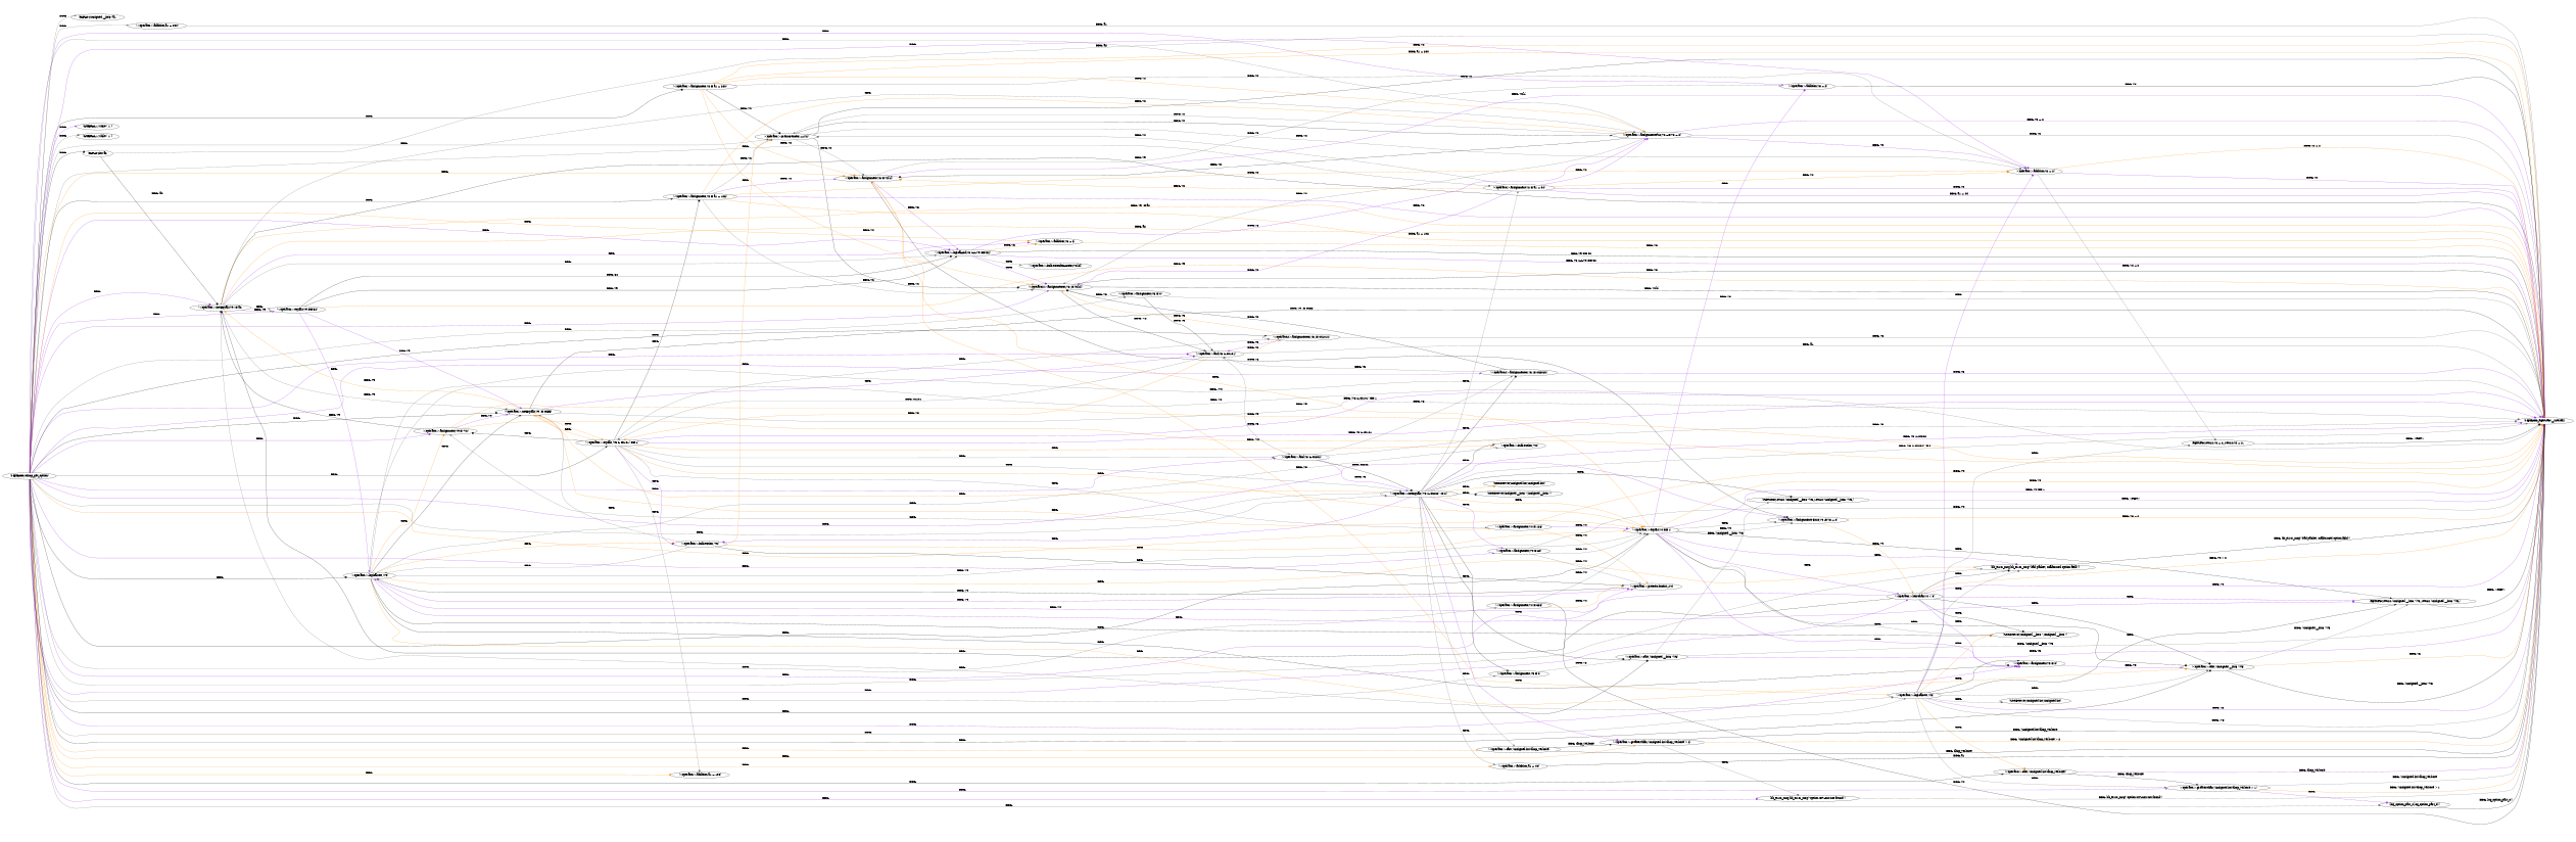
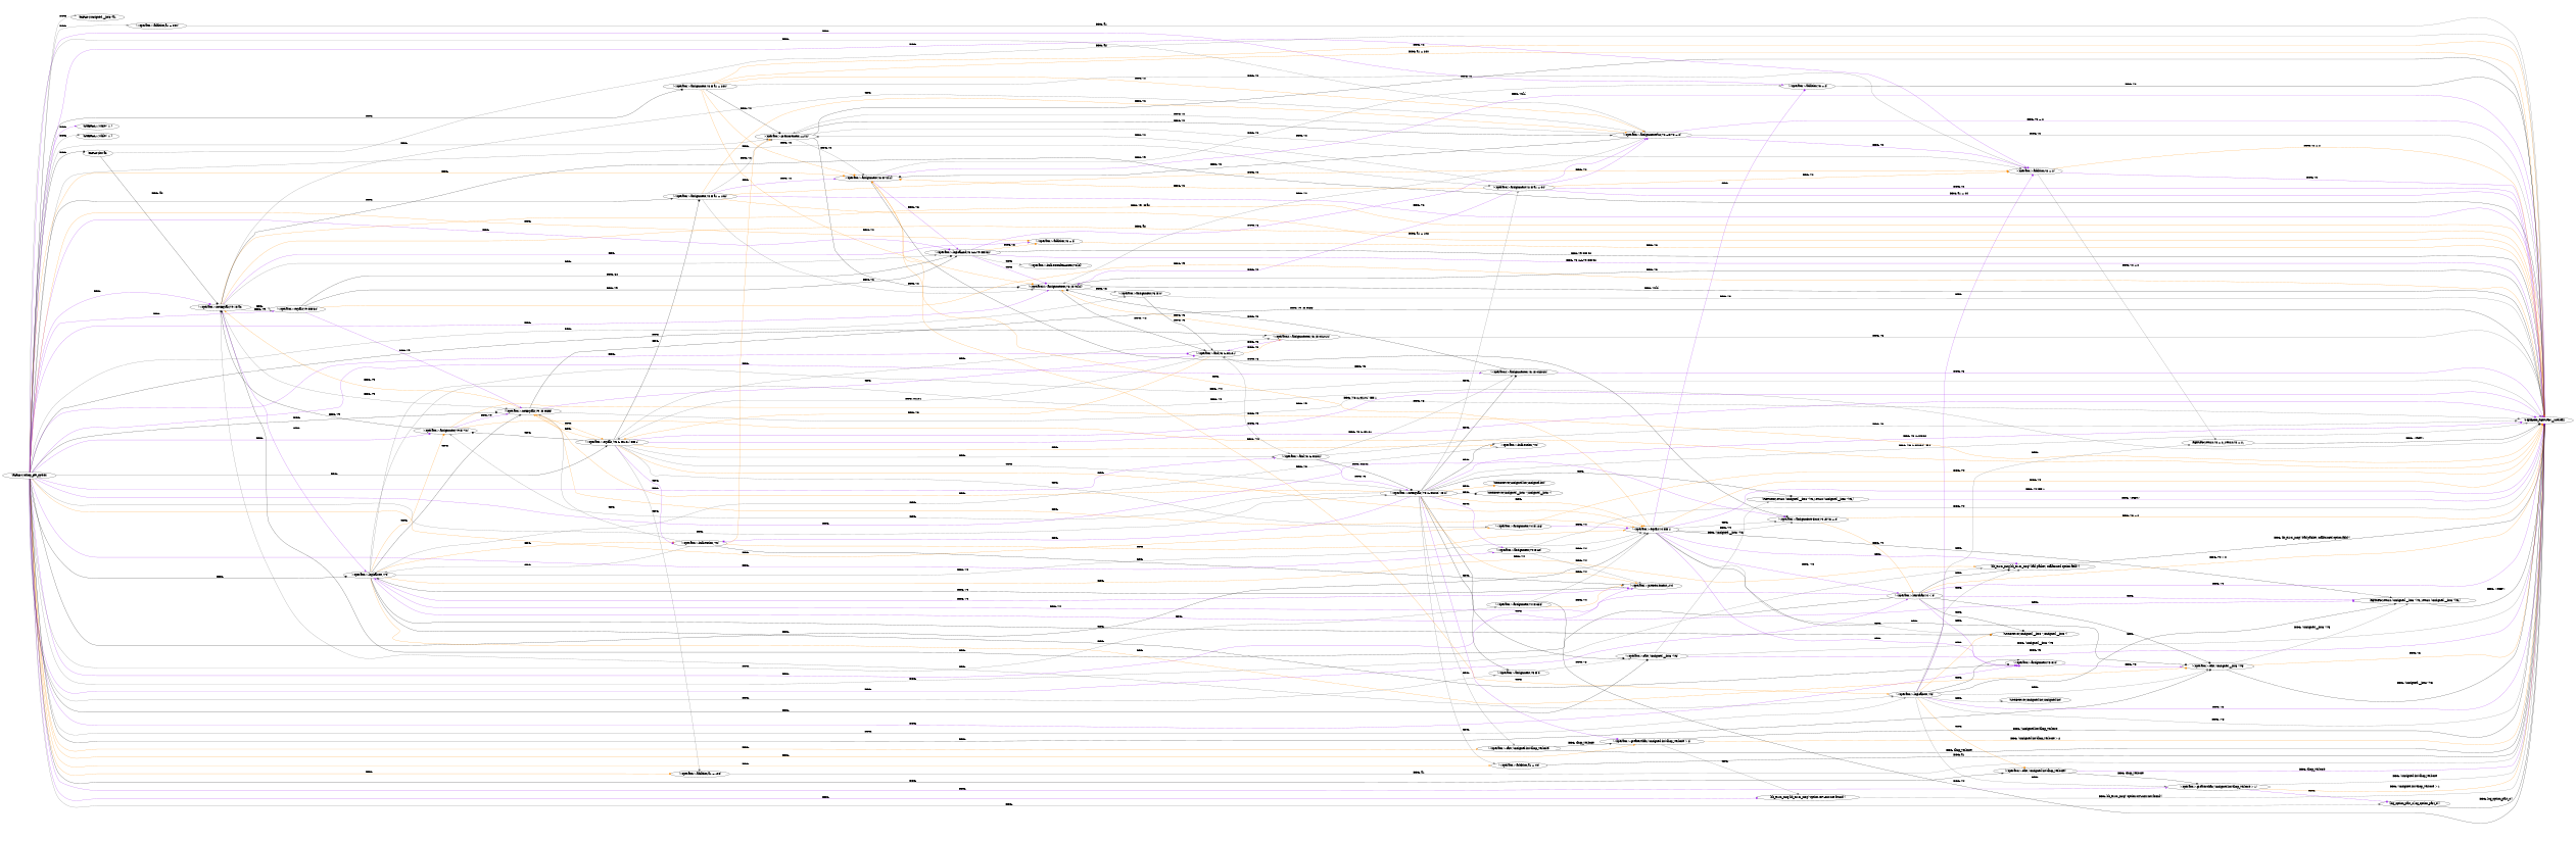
  digraph {
    rankdir=LR
    edge [arrowhead=box color=gray40]
-   n1 [label="(METHOD,udhcp_get_option)"]
+   n1 [label="(PARAM,udhcp_get_option)"]
    n2 [label="(PARAM,unsigned __int8 *a1)"]
    n3 [label="(PARAM,int a2)"]
    n4 [label="(<operator>.assignment,v2 = a1 + 240)"]
    n5 [label="(<operator>.addition,a1 + 240)"]
    n6 [label="(<operator>.assignment,v3 = 0)"]
    n7 [label="(<operator>.assignment,v4 = 388)"]
    n8 [label="(LITERAL,1,while ( 1 ))"]
    n9 [label="(LITERAL,1,while ( 1 ))"]
    n10 [label="(<operator>.assignment,v9 = *v2)"]
    n11 [label="(<operator>.preDecrement,--v4)"]
    n12 [label="(<operator>.preIncrement,++v2)"]
    n13 [label="(<operator>.logicalNot,!v4)"]
    n14 [label="(<operator>.notEquals,v9 != 0xFF)"]
    n15 [label="(<operator>.equals,(v3 & 0x101) == 1)"]
    n16 [label="(<operator>.and,v3 & 0x101)"]
    n17 [label="(<operators>.assignmentOr,v3 |= 0x101u)"]
    n18 [label="(<operator>.assignment,v2 = a1 + 108)"]
    n19 [label="(<operator>.addition,a1 + 108)"]
    n20 [label="(<operator>.assignment,v4 = 128)"]
    n21 [label="(<operator>.notEquals,(v3 & 0x202) != 2)"]
    n22 [label="(<operator>.and,v3 & 0x202)"]
    n23 [label="(<operator>.assignment,v5 = 0)"]
    n24 [label="(<operator>.greaterThan,(unsigned int)dhcp_verbose > 2)"]
    n25 [label="(<operator>.cast,(unsigned int)dhcp_verbose)"]
    n26 [label="(bb_error_msg,bb_error_msg(\"option 0x%02x not found\"))"]
    n27 [label="(<operator>.cast,(unsigned __int8 *)v5)"]
    n28 [label="(<operators>.assignmentOr,v3 |= 0x202u)"]
    n29 [label="(<operator>.assignment,v2 = a1 + 44)"]
    n30 [label="(<operator>.addition,a1 + 44)"]
    n31 [label="(<operator>.assignment,v4 = 64)"]
    n32 [label="(<operator>.equals,v4 == 1)"]
    n33 [label="(<operator>.assignment,v8 = v2[1])"]
    n34 [label="(<operator>.assignmentMinus,v4 -= v8 + 2)"]
    n35 [label="(<operator>.addition,v8 + 2)"]
    n36 [label="(<operator>.lessThan,v4 < 0)"]
    n37 [label="(<operator>.notEquals,v9 != a2)"]
    n38 [label="(<operator>.logicalAnd,v8 && v9 == 52)"]
    n39 [label="(<operator>.equals,v9 == 52)"]
    n40 [label="(<operators>.assignmentOr,v3 |= v2[2])"]
    n41 [label="(<operator>.assignmentPlus,v2 += v8 + 2)"]
    n42 [label="(<operator>.addition,v8 + 2)"]
    n43 [label="(<operator>.logicalNot,!v8)"]
    n44 [label="(<operator>.assignment,v5 = 0)"]
    n45 [label="(bb_error_msg,bb_error_msg(\"bad packet, malformed option field\"))"]
    n46 [label="(<operator>.cast,(unsigned __int8 *)v5)"]
    n47 [label="(<operator>.greaterThan,(unsigned int)dhcp_verbose > 1)"]
    n48 [label="(<operator>.cast,(unsigned int)dhcp_verbose)"]
    n49 [label="(log_option_part_0,log_option_part_0())"]
    n50 [label="(<operator>.addition,v2 + 2)"]
    n51 [label="(METHOD_RETURN,__usercall)"]
    n52 [label="(RETURN,return (unsigned __int8 *)v5;,return (unsigned __int8 *)v5;)"]
    n53 [label="(<operator>.indirection,*v2)"]
    n54 [label="(<operator>.indirection,*v2)"]
    n55 [label="(UNKNOWN,unsigned __int8 *,unsigned __int8 *)"]
    n56 [label="(RETURN,return (unsigned __int8 *)v5;,return (unsigned __int8 *)v5;)"]
    n57 [label="(UNKNOWN,unsigned int,unsigned int)"]
    n58 [label="(UNKNOWN,unsigned __int8 *,unsigned __int8 *)"]
    n59 [label="(<operator>.indirectIndexAccess,v2[2])"]
    n60 [label="(RETURN,return v2 + 2;,return v2 + 2;)"]
    n61 [label="(UNKNOWN,unsigned int,unsigned int)"]
    n1 -> n2 [arrowhead=normal label="DDG: "]
    n1 -> n3 [color=black label="DDG: "]
    n1 -> n4 [color=black label="DDG: "]
    n1 -> n5 [arrowhead=normal label="DDG: "]
    n1 -> n6 [label="DDG: "]
    n1 -> n7 [arrowhead=normal label="DDG: "]
    n1 -> n8 [arrowhead=normal color=purple label="DDG: "]
    n1 -> n9 [label="DDG: "]
    n1 -> n10 [color=purple label="DDG: "]
    n1 -> n11 [arrowhead=normal color=purple label="DDG: "]
    n1 -> n12 [label="DDG: "]
    n1 -> n13 [color=black label="DDG: "]
    n1 -> n14 [color=black label="DDG: "]
    n1 -> n15 [arrowhead=normal color=black label="DDG: "]
    n1 -> n16 [color=purple label="DDG: "]
    n1 -> n17 [arrowhead=normal color=black label="DDG: "]
    n1 -> n18 [arrowhead=normal color=black label="DDG: "]
    n1 -> n19 [color=darkorange label="DDG: "]
    n1 -> n20 [arrowhead=normal color=darkorange label="DDG: "]
    n1 -> n21 [label="DDG: "]
    n1 -> n22 [arrowhead=normal color=purple label="DDG: "]
    n1 -> n23 [arrowhead=normal label="DDG: "]
    n1 -> n24 [arrowhead=normal color=darkorange label="DDG: "]
    n1 -> n25 [arrowhead=normal color=darkorange label="DDG: "]
    n1 -> n26 [color=purple label="DDG: "]
    n1 -> n27 [color=black label="DDG: "]
    n1 -> n28 [arrowhead=normal color=purple label="DDG: "]
    n1 -> n29 [label="DDG: "]
    n1 -> n30 [arrowhead=normal color=darkorange label="DDG: "]
    n1 -> n31 [arrowhead=normal color=purple label="DDG: "]
    n1 -> n32 [arrowhead=normal color=black label="DDG: "]
    n1 -> n33 [color=darkorange label="DDG: "]
    n1 -> n34 [color=purple label="DDG: "]
    n1 -> n35 [arrowhead=normal color=purple label="DDG: "]
    n1 -> n36 [arrowhead=normal color=purple label="DDG: "]
    n1 -> n37 [color=purple label="DDG: "]
    n1 -> n38 [color=purple label="DDG: "]
    n1 -> n39 [arrowhead=normal color=purple label="DDG: "]
    n1 -> n40 [arrowhead=normal color=purple label="DDG: "]
    n1 -> n41 [arrowhead=normal label="DDG: "]
    n1 -> n42 [color=darkorange label="DDG: "]
    n1 -> n43 [arrowhead=normal label="DDG: "]
    n1 -> n44 [color=purple label="DDG: "]
    n1 -> n45 [arrowhead=normal label="DDG: "]
    n1 -> n46 [color=black label="DDG: "]
    n1 -> n47 [arrowhead=normal color=purple label="DDG: "]
    n1 -> n48 [arrowhead=normal color=black label="DDG: "]
    n1 -> n49 [label="DDG: "]
    n1 -> n50 [color=purple label="DDG: "]
    n3 -> n37 [color=black label="DDG: a2"]
    n3 -> n51 [label="DDG: a2"]
    n4 -> n12 [color=black label="DDG: v2"]
    n4 -> n33 [color=darkorange label="DDG: v2"]
    n4 -> n40 [color=darkorange label="DDG: v2"]
    n4 -> n41 [arrowhead=normal color=darkorange label="DDG: v2"]
    n4 -> n50 [label="DDG: v2"]
    n4 -> n51 [arrowhead=normal color=darkorange label="DDG: v2"]
    n4 -> n51 [arrowhead=normal color=darkorange label="DDG: a1 + 240"]
    n5 -> n51 [arrowhead=normal label="DDG: a1"]
    n6 -> n16 [arrowhead=normal color=black label="DDG: v3"]
-   n6 -> n40 [arrowhead=normal label="DDG: v3"]
+   n40 -> n6 [arrowhead=normal label="DDG: v3"]
    n6 -> n51 [label="DDG: v3"]
    n7 -> n11 [arrowhead=normal color=darkorange label="DDG: v4"]
    n7 -> n32 [label="DDG: v4"]
    n7 -> n51 [color=black label="DDG: v4"]
    n10 -> n14 [arrowhead=normal color=purple label="DDG: v9"]
    n10 -> n37 [color=black label="DDG: v9"]
    n10 -> n51 [color=darkorange label="DDG: *v2"]
    n10 -> n51 [color=darkorange label="DDG: v9"]
    n11 -> n13 [arrowhead=normal color=black label="DDG: v4"]
    n12 -> n33 [label="DDG: v2"]
    n12 -> n40 [color=black label="DDG: v2"]
    n12 -> n41 [arrowhead=normal color=black label="DDG: v2"]
    n12 -> n50 [label="DDG: v2"]
    n12 -> n51 [arrowhead=normal color=black label="DDG: v2"]
    n13 -> n10 [color=darkorange label="CDG: "]
    n13 -> n11 [color=purple label="DDG: v4"]
    n13 -> n14 [arrowhead=normal color=black label="CDG: "]
    n13 -> n32 [label="DDG: v4"]
    n13 -> n44 [color=black label="CDG: "]
    n13 -> n45 [arrowhead=normal color=darkorange label="CDG: "]
    n13 -> n46 [color=darkorange label="CDG: "]
    n13 -> n51 [label="DDG: v4"]
    n13 -> n51 [arrowhead=normal label="DDG: !v4"]
    n13 -> n52 [color=purple label="CDG: "]
    n13 -> n53 [arrowhead=normal label="CDG: "]
    n13 -> n54 [color=darkorange label="CDG: "]
    n13 -> n55 [arrowhead=normal color=black label="CDG: "]
    n14 -> n15 [arrowhead=normal color=darkorange label="CDG: "]
    n14 -> n16 [color=purple label="CDG: "]
    n14 -> n32 [arrowhead=normal color=darkorange label="CDG: "]
    n14 -> n37 [arrowhead=normal color=darkorange label="DDG: v9"]
    n14 -> n51 [arrowhead=normal color=black label="DDG: v9 != 0xFF"]
    n14 -> n51 [label="DDG: v9"]
    n15 -> n10 [color=black label="CDG: "]
    n15 -> n14 [arrowhead=normal color=darkorange label="CDG: "]
    n15 -> n17 [label="CDG: "]
    n15 -> n18 [color=black label="CDG: "]
    n15 -> n19 [label="CDG: "]
    n15 -> n20 [arrowhead=normal label="CDG: "]
    n15 -> n21 [arrowhead=normal label="CDG: "]
    n15 -> n22 [label="CDG: "]
    n15 -> n32 [color=darkorange label="CDG: "]
    n15 -> n51 [arrowhead=normal color=purple label="DDG: (v3 & 0x101) == 1"]
    n15 -> n51 [color=purple label="DDG: v3 & 0x101"]
    n15 -> n53 [arrowhead=normal color=darkorange label="CDG: "]
    n15 -> n54 [color=purple label="CDG: "]
    n16 -> n15 [arrowhead=normal color=darkorange label="DDG: v3"]
    n16 -> n15 [label="DDG: 0x101"]
    n16 -> n17 [arrowhead=normal color=darkorange label="DDG: v3"]
    n16 -> n22 [arrowhead=normal label="DDG: v3"]
    n17 -> n16 [arrowhead=normal color=purple label="DDG: v3"]
    n17 -> n40 [arrowhead=normal color=darkorange label="DDG: v3"]
    n17 -> n51 [label="DDG: v3"]
    n18 -> n12 [label="DDG: v2"]
    n18 -> n33 [arrowhead=normal color=purple label="DDG: v2"]
    n18 -> n40 [label="DDG: v2"]
    n18 -> n41 [arrowhead=normal color=darkorange label="DDG: v2"]
    n18 -> n50 [color=darkorange label="DDG: v2"]
    n18 -> n51 [arrowhead=normal color=purple label="DDG: v2"]
    n18 -> n51 [arrowhead=normal color=darkorange label="DDG: a1 + 108"]
-   n16 -> n51 [arrowhead=normal label="DDG: a1"]
-   n20 -> n11 [arrowhead=normal color=darkorange label="DDG: v4"]
+   n19 -> n51 [arrowhead=normal label="DDG: a1"]
+   n21 -> n11 [arrowhead=normal color=darkorange label="DDG: v4"]
    n20 -> n32 [color=purple label="DDG: v4"]
    n20 -> n51 [arrowhead=normal color=darkorange label="DDG: v4"]
    n21 -> n10 [arrowhead=normal label="CDG: "]
    n21 -> n14 [arrowhead=normal color=darkorange label="CDG: "]
    n21 -> n23 [arrowhead=normal color=black label="CDG: "]
    n21 -> n24 [color=purple label="CDG: "]
    n21 -> n25 [arrowhead=normal label="CDG: "]
    n21 -> n27 [color=black label="CDG: "]
    n21 -> n28 [color=black label="CDG: "]
    n21 -> n29 [arrowhead=normal label="CDG: "]
    n21 -> n30 [arrowhead=normal label="CDG: "]
    n21 -> n31 [arrowhead=normal color=purple label="CDG: "]
    n21 -> n32 [arrowhead=normal color=darkorange label="CDG: "]
    n21 -> n51 [color=purple label="DDG: v3 & 0x202"]
    n21 -> n51 [arrowhead=normal label="DDG: (v3 & 0x202) != 2"]
    n21 -> n53 [arrowhead=normal color=black label="CDG: "]
    n21 -> n54 [color=purple label="CDG: "]
    n21 -> n56 [color=black label="CDG: "]
    n21 -> n57 [color=darkorange label="CDG: "]
    n21 -> n58 [color=black label="CDG: "]
    n22 -> n21 [arrowhead=normal color=purple label="DDG: v3"]
    n22 -> n21 [color=black label="DDG: 0x202"]
    n22 -> n28 [arrowhead=normal label="DDG: v3"]
    n22 -> n51 [label="DDG: v3"]
    n23 -> n27 [arrowhead=normal label="DDG: v5"]
    n24 -> n26 [label="CDG: "]
    n24 -> n51 [color=black label="DDG: (unsigned int)dhcp_verbose"]
    n24 -> n51 [arrowhead=normal color=darkorange label="DDG: (unsigned int)dhcp_verbose > 2"]
    n25 -> n24 [arrowhead=normal color=black label="DDG: dhcp_verbose"]
    n25 -> n51 [arrowhead=normal color=black label="DDG: dhcp_verbose"]
    n26 -> n51 [label="DDG: bb_error_msg(\"option 0x%02x not found\")"]
    n27 -> n51 [label="DDG: (unsigned __int8 *)v5"]
    n27 -> n51 [arrowhead=normal color=purple label="DDG: v5"]
    n27 -> n56 [arrowhead=normal label="DDG: (unsigned __int8 *)v5"]
    n28 -> n16 [label="DDG: v3"]
    n28 -> n40 [color=black label="DDG: v3"]
    n28 -> n51 [color=purple label="DDG: v3"]
    n29 -> n12 [label="DDG: v2"]
    n29 -> n33 [color=darkorange label="DDG: v2"]
    n29 -> n40 [arrowhead=normal color=purple label="DDG: v2"]
    n29 -> n41 [color=purple label="DDG: v2"]
    n29 -> n50 [arrowhead=normal color=darkorange label="DDG: v2"]
    n29 -> n51 [arrowhead=normal color=purple label="DDG: a1 + 44"]
    n29 -> n51 [color=purple label="DDG: v2"]
    n30 -> n51 [color=black label="DDG: a1"]
    n31 -> n11 [arrowhead=normal label="DDG: v4"]
    n31 -> n32 [label="DDG: v4"]
    n31 -> n51 [label="DDG: v4"]
    n32 -> n33 [color=darkorange label="CDG: "]
    n32 -> n34 [label="DDG: v4"]
    n32 -> n34 [label="CDG: "]
    n32 -> n35 [color=purple label="CDG: "]
-   n32 -> n36 [arrowhead=normal color=purple label="CDG: "]
+   n32 -> n36 [arrowhead=normal color=purple label="DDG: *v2"]
    n32 -> n44 [color=purple label="CDG: "]
    n32 -> n45 [color=purple label="CDG: "]
    n32 -> n46 [color=black label="CDG: "]
    n32 -> n51 [color=darkorange label="DDG: v4"]
    n32 -> n51 [color=purple label="DDG: v4 == 1"]
    n32 -> n52 [arrowhead=normal color=black label="CDG: "]
    n32 -> n55 [arrowhead=normal label="CDG: "]
    n33 -> n34 [color=black label="DDG: v8"]
    n33 -> n35 [arrowhead=normal label="DDG: v8"]
    n33 -> n38 [arrowhead=normal color=purple label="DDG: v8"]
    n33 -> n43 [arrowhead=normal color=darkorange label="DDG: v8"]
    n33 -> n51 [arrowhead=normal color=purple label="DDG: v2[1]"]
    n34 -> n36 [arrowhead=normal color=darkorange label="DDG: v4"]
    n34 -> n51 [color=darkorange label="DDG: v8 + 2"]
    n35 -> n51 [color=black label="DDG: v8"]
    n36 -> n13 [arrowhead=normal color=purple label="DDG: v4"]
    n36 -> n37 [arrowhead=normal color=black label="CDG: "]
    n36 -> n44 [color=purple label="CDG: "]
    n36 -> n45 [color=black label="CDG: "]
    n36 -> n46 [color=black label="CDG: "]
    n36 -> n51 [color=purple label="DDG: v4"]
    n36 -> n51 [color=darkorange label="DDG: v4 < 0"]
    n36 -> n52 [arrowhead=normal color=purple label="CDG: "]
    n36 -> n55 [color=black label="CDG: "]
-   n39 -> n13 [arrowhead=normal color=purple label="CDG: "]
+   n37 -> n13 [arrowhead=normal color=purple label="CDG: "]
    n37 -> n14 [label="DDG: v9"]
    n37 -> n38 [arrowhead=normal label="CDG: "]
    n37 -> n39 [arrowhead=normal label="DDG: v9"]
    n37 -> n39 [arrowhead=normal label="CDG: "]
    n37 -> n41 [label="CDG: "]
    n37 -> n42 [arrowhead=normal color=purple label="CDG: "]
    n37 -> n43 [label="CDG: "]
    n37 -> n51 [color=darkorange label="DDG: v9 != a2"]
    n37 -> n51 [color=darkorange label="DDG: a2"]
    n37 -> n51 [color=black label="DDG: v9"]
    n38 -> n40 [color=purple label="CDG: "]
    n38 -> n41 [arrowhead=normal color=purple label="DDG: v8"]
    n38 -> n42 [color=darkorange label="DDG: v8"]
    n38 -> n51 [color=black label="DDG: v9 == 52"]
    n38 -> n51 [color=purple label="DDG: v8 && v9 == 52"]
    n38 -> n59 [arrowhead=normal label="CDG: "]
    n39 -> n14 [arrowhead=normal color=purple label="DDG: v9"]
    n39 -> n38 [arrowhead=normal color=black label="DDG: v9"]
    n39 -> n38 [color=black label="DDG: 52"]
    n39 -> n51 [color=darkorange label="DDG: v9"]
    n40 -> n16 [arrowhead=normal color=black label="DDG: *v2"]
    n40 -> n51 [arrowhead=normal color=black label="DDG: v3"]
    n40 -> n51 [arrowhead=normal color=black label="DDG: v2[2]"]
    n41 -> n12 [arrowhead=normal label="DDG: v2"]
    n41 -> n33 [color=black label="DDG: v2"]
    n41 -> n40 [arrowhead=normal label="DDG: v2"]
    n41 -> n50 [arrowhead=normal color=purple label="DDG: v2"]
    n41 -> n51 [arrowhead=normal label="DDG: v2"]
    n41 -> n51 [color=purple label="DDG: v8 + 2"]
    n42 -> n51 [arrowhead=normal color=darkorange label="DDG: v8"]
    n43 -> n44 [arrowhead=normal color=black label="CDG: "]
    n43 -> n45 [label="CDG: "]
    n43 -> n46 [label="CDG: "]
    n43 -> n47 [arrowhead=normal label="CDG: "]
    n43 -> n48 [color=darkorange label="CDG: "]
    n43 -> n50 [color=purple label="CDG: "]
    n43 -> n51 [arrowhead=normal color=purple label="DDG: v8"]
    n43 -> n51 [label="DDG: !v8"]
    n43 -> n52 [arrowhead=normal color=black label="CDG: "]
    n43 -> n55 [color=darkorange label="CDG: "]
    n43 -> n60 [label="CDG: "]
    n43 -> n61 [label="CDG: "]
    n44 -> n46 [arrowhead=normal color=purple label="DDG: v5"]
    n45 -> n51 [arrowhead=normal color=black label="DDG: bb_error_msg(\"bad packet, malformed option field\")"]
    n46 -> n51 [arrowhead=normal color=darkorange label="DDG: v5"]
    n46 -> n51 [arrowhead=normal color=black label="DDG: (unsigned __int8 *)v5"]
    n46 -> n52 [arrowhead=normal label="DDG: (unsigned __int8 *)v5"]
    n47 -> n49 [color=purple label="CDG: "]
    n47 -> n51 [label="DDG: (unsigned int)dhcp_verbose"]
    n47 -> n51 [color=darkorange label="DDG: (unsigned int)dhcp_verbose > 1"]
    n48 -> n47 [arrowhead=normal color=black label="DDG: dhcp_verbose"]
    n48 -> n51 [color=purple label="DDG: dhcp_verbose"]
    n49 -> n51 [arrowhead=normal color=black label="DDG: log_option_part_0()"]
    n50 -> n51 [color=purple label="DDG: v2"]
    n50 -> n51 [arrowhead=normal color=darkorange label="DDG: v2 + 2"]
    n50 -> n60 [label="DDG: v2 + 2"]
    n52 -> n51 [arrowhead=normal color=black label="DDG: <RET>"]
    n54 -> n11 [arrowhead=normal color=black label="CDG: "]
    n54 -> n12 [color=darkorange label="CDG: "]
    n54 -> n13 [arrowhead=normal label="CDG: "]
    n54 -> n14 [arrowhead=normal label="CDG: "]
    n54 -> n32 [arrowhead=normal color=darkorange label="CDG: "]
    n56 -> n51 [color=purple label="DDG: <RET>"]
    n60 -> n51 [color=black label="DDG: <RET>"]
  }
